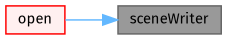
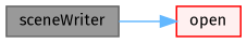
  digraph {
    rankdir=LR
    fontname="Fira Sans"
    node [fontname="Fira Sans" fontsize=10 shape=box style=filled]
    n1 [color=gray40 fillcolor=grey60 fontcolor=black height=0.2 label=sceneWriter width=0.4]
    n2 [color=red fillcolor="#FFF0F0" height=0.2 label=open width=0.4]
-   n2 -> n1 [color=steelblue1 fontname="Fira Sans" fontsize=10 labelfontname=Helvetica labelfontsize=10 style=solid]
+   n1 -> n2 [color=steelblue1 fontname="Fira Sans" fontsize=10 labelfontname=Helvetica labelfontsize=10 style=solid]
  }
